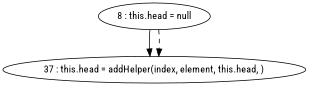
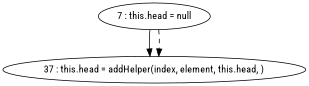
  digraph {
    fontname="Roboto Condensed"
    node [fontname="Roboto Condensed"]
    edge [fontname="Roboto Condensed"]
-   "7 : this.head = null" [label="8 : this.head = null"]
+   "7 : this.head = null"
    "37 : this.head = addHelper(index, element, this.head, )"
    "7 : this.head = null" -> "37 : this.head = addHelper(index, element, this.head, )"
    "7 : this.head = null" -> "37 : this.head = addHelper(index, element, this.head, )" [style=dashed]
  }
